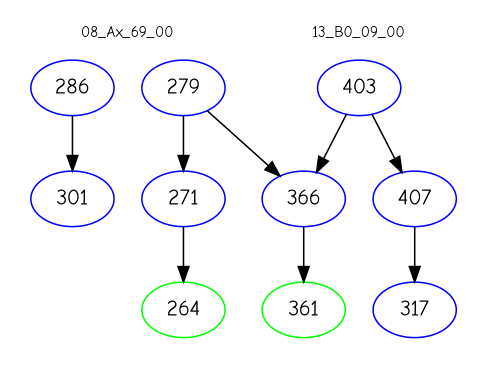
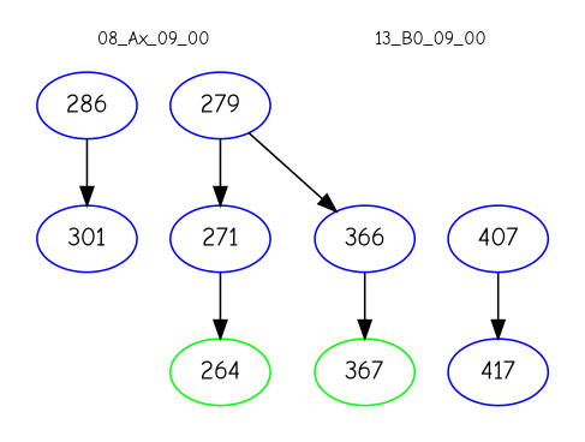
  digraph {
    fontname="Comic Neue"
    node [color=blue fontname="Comic Neue"]
    edge [color=black fontname="Comic Neue"]
    n1 [label=279]
    n2 [label=271]
    n3 [label=286]
    n4 [color=green label=264]
    n5 [label=301]
-   n6 [label=403]
    n7 [label=366]
    n8 [label=407]
-   n9 [color=green label=361]
-   n10 [label=317]
+   n9 [color=green label=367]
+   n10 [label=417]
    subgraph cluster_1 {
      color=white
      fontsize=10
-     label="08_Ax_69_00"
+     label="08_Ax_09_00"
      n1
      n2
      n3
      n4
      n5
    }
    subgraph cluster_2 {
      color=white
      fontsize=10
      label="13_B0_09_00"
-     n6
      n7
      n8
      n9
      n10
    }
    n1 -> n2
    n1 -> n7
    n2 -> n4
    n3 -> n5
-   n6 -> n7
-   n6 -> n8
    n7 -> n9
    n8 -> n10
  }
